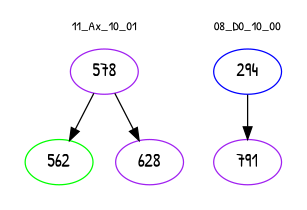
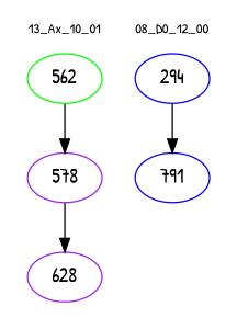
  digraph {
    fontname="Patrick Hand"
    node [color=purple fontname="Patrick Hand"]
    edge [color=black fontname="Patrick Hand"]
    n1 [label=578]
    n2 [color=green label=562]
    n3 [label=628]
    n4 [color=blue label=294]
-   n5 [label=791]
+   n5 [color=blue label=791]
    subgraph cluster_1 {
      color=white
      fontsize=10
-     label="11_Ax_10_01"
+     label="13_Ax_10_01"
      n1
      n2
      n3
    }
    subgraph cluster_2 {
      color=white
      fontsize=10
-     label="08_D0_10_00"
+     label="08_D0_12_00"
      n4
      n5
    }
-   n1 -> n2
+   n2 -> n1
    n1 -> n3
    n4 -> n5
  }
